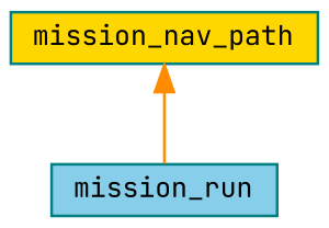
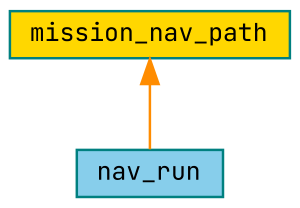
  digraph {
    rankdir=TB
    fontname="JetBrains Mono"
    node [color=teal fontname="JetBrains Mono" fontsize=10 shape=record style=filled]
    n1 [fillcolor=gold fontcolor=black height=0.2 label=mission_nav_path width=0.4]
-   n2 [fillcolor=skyblue height=0.2 label=mission_run width=0.4]
+   n2 [fillcolor=skyblue height=0.2 label=nav_run width=0.4]
    n1 -> n2 [color=darkorange dir=back fontname="JetBrains Mono" fontsize=10 labelfontname=FreeSans labelfontsize=10 style=solid]
  }
